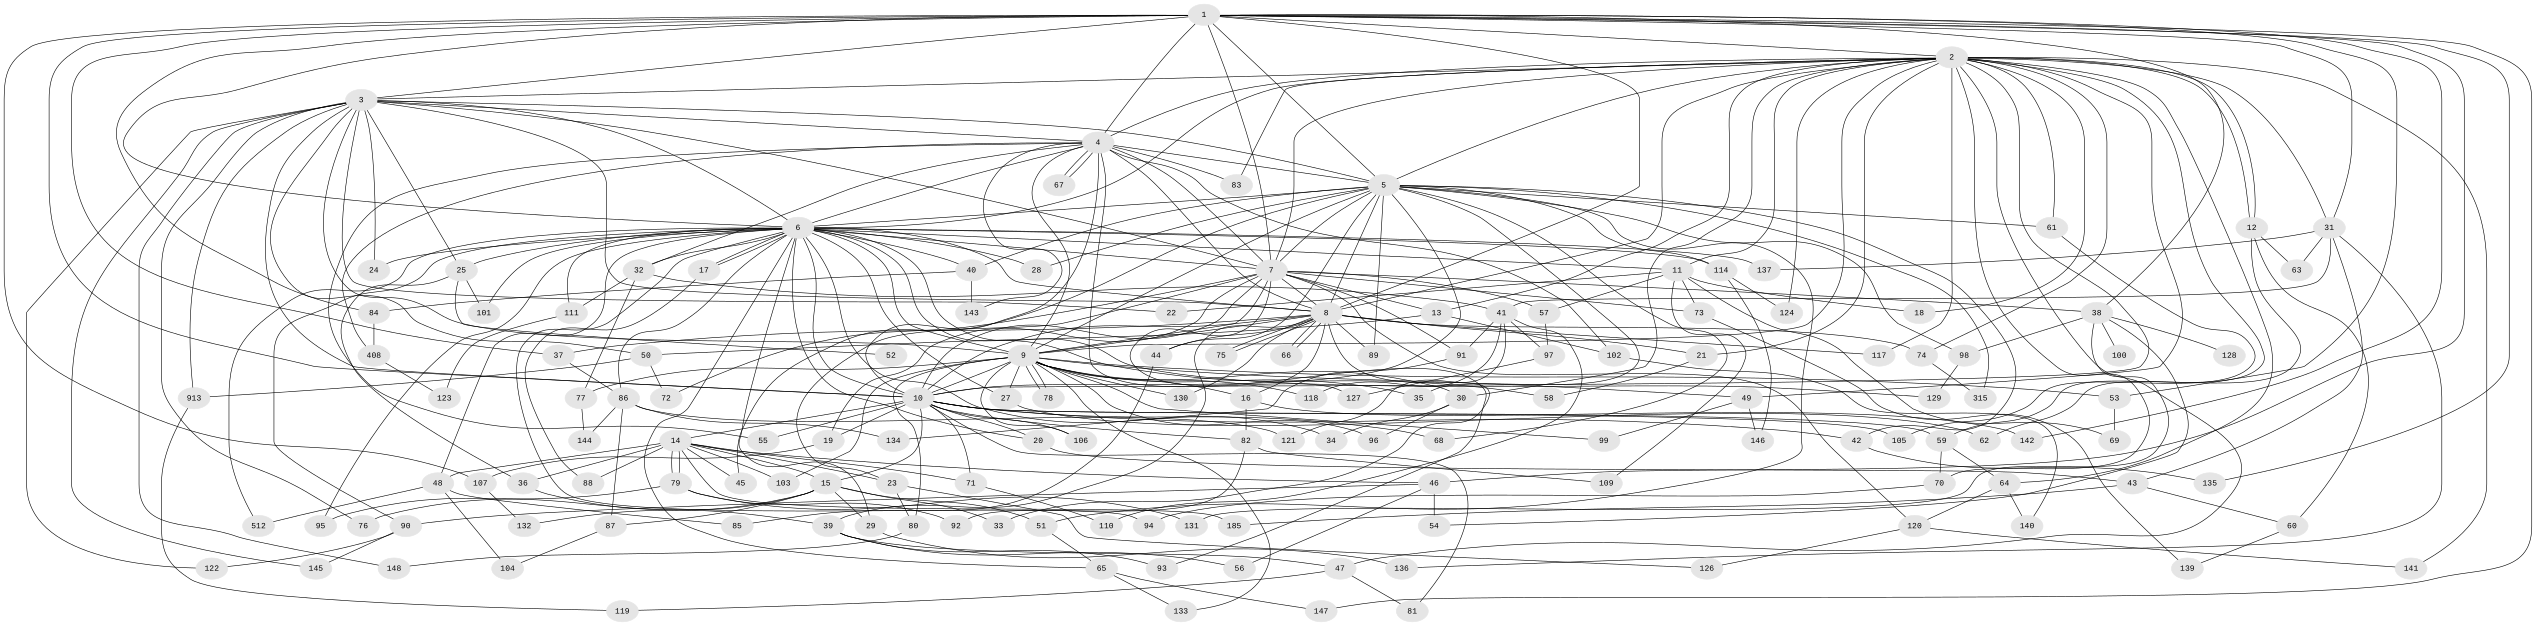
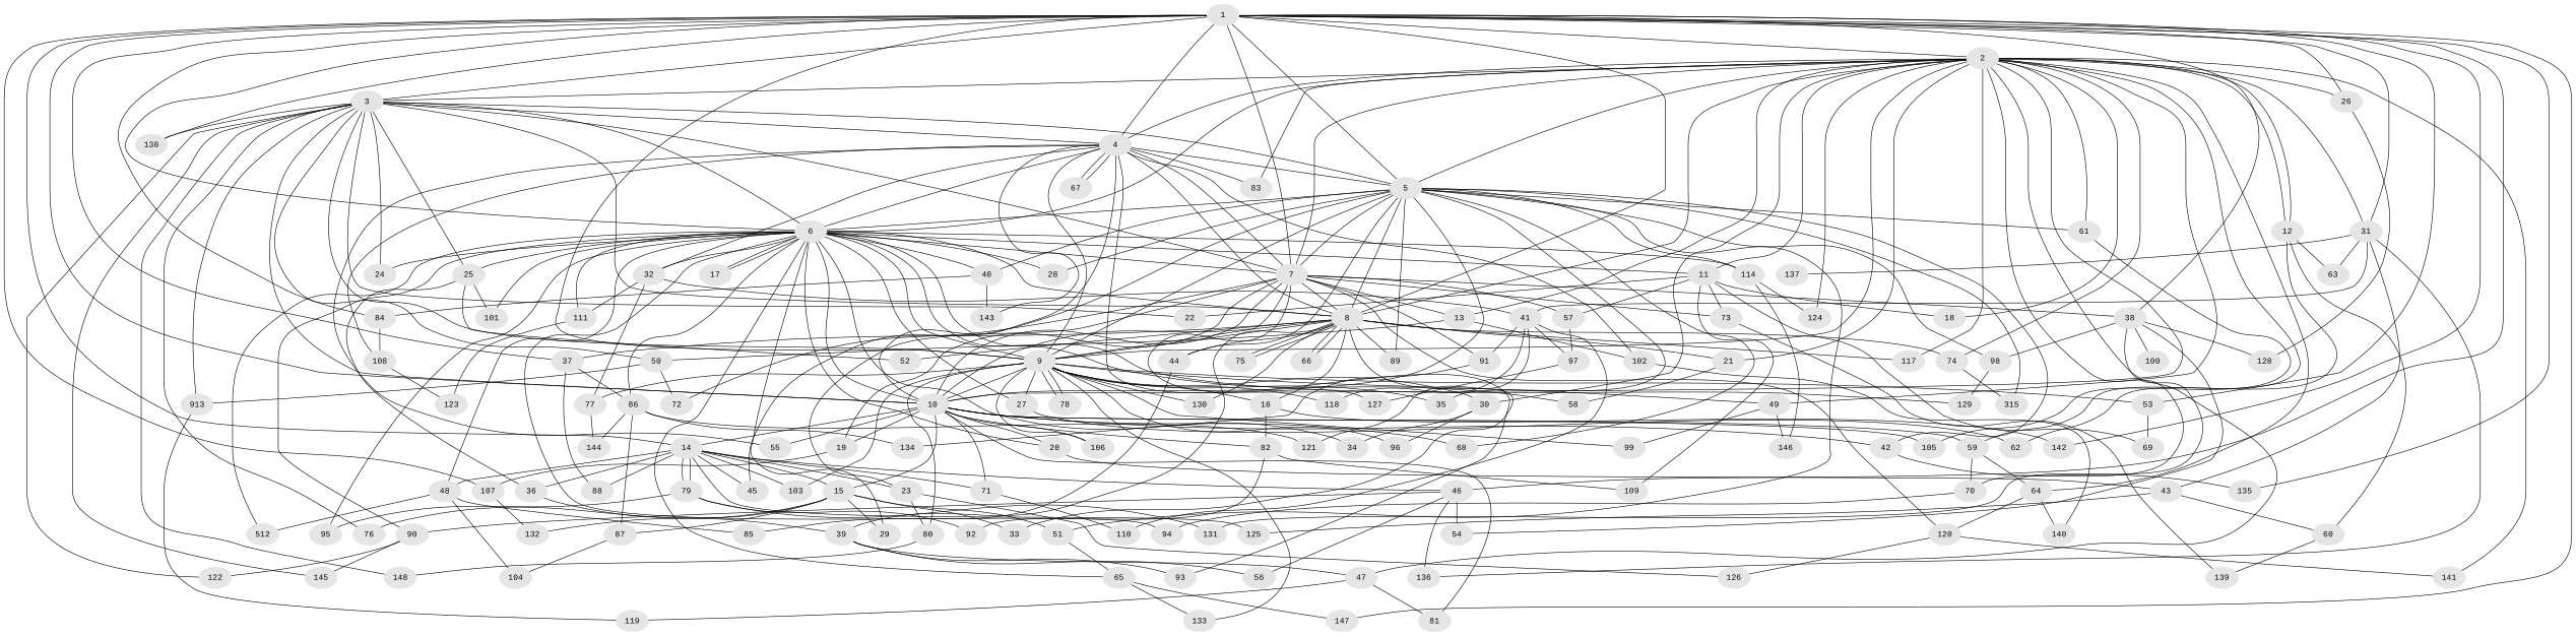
  graph {
    fontname="Liberation Mono"
    node [color=gray90 fontname="Liberation Mono" style=filled]
    edge [fontname="Liberation Mono"]
    1
    2
    3
    4
    5
    6
    7
    8
    9
    10
    14
+   26
    31
    37
    38
    46
    53
    84
    107
    135
+   138
    142
    147
    11
    12
    13
    18
    21
    30
    47
    49
    59
    61
    64
    70
    74
    83
    117
    124
    141
    22
    24
    25
    50
    76
    n46 [label=913]
    122
    145
    148
    32
    55
    67
    102
-   108 [label=408]
+   108
    127
    143
    28
    35
    40
    42
    44
    45
    51
    68
    89
    98
    114
    n68 [label=315]
    17
    20
    27
    29
    34
    48
    58
    65
    86
    90
    94
    95
    101
    111
    n83 [label=512]
    129
    137
    19
    23
    57
    72
    73
    91
    93
    120
    16
    33
    39
    52
    66
    75
    130
    77
    78
    80
    96
    99
    103
    106
    118
    133
    15
    71
    81
    82
    105
    36
    79
    88
-   125 [label=185]
+   125
    128
    63
    43
    41
    136
    54
    100
    131
    56
    69
    132
    109
    60
    62
    119
    146
    140
    123
    85
    104
    87
    121
    144
    134
    126
    97
    139
    110
    92
    1 -- 2
    1 -- 3
    1 -- 4
    1 -- 5
    1 -- 6
    1 -- 7
    1 -- 8
+   1 -- 9
    1 -- 10
+   1 -- 14
+   1 -- 26
    1 -- 31
    1 -- 37
    1 -- 38
    1 -- 46
    1 -- 53
    1 -- 84
    1 -- 107
    1 -- 135
+   1 -- 138
    1 -- 142
    1 -- 147
    2 -- 3
    2 -- 4
    2 -- 5
    2 -- 6
    2 -- 7
    2 -- 8
    2 -- 9
    2 -- 10
+   2 -- 26
    2 -- 31
    2 -- 11
    2 -- 12
    2 -- 12
    2 -- 13
    2 -- 18
    2 -- 21
    2 -- 30
    2 -- 47
    2 -- 49
    2 -- 59
    2 -- 61
    2 -- 64
    2 -- 70
    2 -- 74
    2 -- 83
    2 -- 117
    2 -- 124
    2 -- 141
    3 -- 4
    3 -- 5
    3 -- 6
    3 -- 7
    3 -- 8
    3 -- 9
    3 -- 10
+   3 -- 138
    3 -- 22
    3 -- 24
    3 -- 25
    3 -- 50
    3 -- 76
    3 -- n46
    3 -- 122
    3 -- 145
    3 -- 148
    4 -- 5
    4 -- 6
    4 -- 7
    4 -- 8
    4 -- 9
    4 -- 10
    4 -- 83
    4 -- 32
    4 -- 55
    4 -- 67
    4 -- 67
    4 -- 102
    4 -- 108
    4 -- 127
    4 -- 143
    5 -- 6
    5 -- 7
    5 -- 8
    5 -- 9
    5 -- 10
    5 -- 61
    5 -- 28
    5 -- 35
    5 -- 40
    5 -- 42
    5 -- 44
    5 -- 45
    5 -- 51
    5 -- 68
    5 -- 89
    5 -- 98
    5 -- 114
    5 -- n68
    6 -- 7
    6 -- 8
    6 -- 9
    6 -- 10
    6 -- 11
    6 -- 24
    6 -- 25
    6 -- 32
    6 -- 28
    6 -- 40
    6 -- 114
    6 -- 17
    6 -- 17
    6 -- 20
    6 -- 27
    6 -- 29
    6 -- 34
    6 -- 48
    6 -- 58
    6 -- 65
    6 -- 86
    6 -- 90
    6 -- 94
    6 -- 95
    6 -- 101
    6 -- 111
    6 -- n83
    6 -- 129
-   6 -- 137
    7 -- 8
    7 -- 9
    7 -- 10
    7 -- 38
    7 -- 13
    7 -- 19
    7 -- 23
    7 -- 57
    7 -- 72
    7 -- 73
    7 -- 91
    7 -- 93
    7 -- 120
    8 -- 9
    8 -- 10
    8 -- 37
    8 -- 21
    8 -- 74
    8 -- 117
    8 -- 44
    8 -- 89
    8 -- 16
    8 -- 33
    8 -- 39
+   8 -- 52
    8 -- 66
    8 -- 66
    8 -- 75
    8 -- 75
    8 -- 130
    9 -- 10
    9 -- 53
    9 -- 30
    9 -- 49
    9 -- 35
    9 -- 27
    9 -- 16
    9 -- 130
    9 -- 77
    9 -- 78
    9 -- 78
    9 -- 80
    9 -- 96
    9 -- 99
    9 -- 103
    9 -- 106
    9 -- 118
    9 -- 133
    10 -- 14
    10 -- 59
    10 -- 55
    10 -- 42
    10 -- 68
    10 -- 20
    10 -- 19
    10 -- 106
    10 -- 15
    10 -- 71
    10 -- 81
    10 -- 82
    10 -- 105
    14 -- 46
    14 -- 45
    14 -- 48
    14 -- 23
    14 -- 103
    14 -- 15
    14 -- 71
    14 -- 36
    14 -- 79
    14 -- 79
    14 -- 88
    14 -- 125
+   26 -- 128
    31 -- 137
    31 -- 63
    31 -- 43
    31 -- 41
    31 -- 136
    37 -- 86
    38 -- 98
    38 -- 128
    38 -- 54
    38 -- 100
    38 -- 131
    46 -- 90
-   29 -- 136
+   46 -- 136
    46 -- 54
    46 -- 56
    53 -- 69
    84 -- 108
    107 -- 132
    11 -- 18
    11 -- 22
    11 -- 57
    11 -- 73
    11 -- 69
    11 -- 109
    12 -- 63
    12 -- 60
    12 -- 62
    13 -- 50
    13 -- 102
    21 -- 58
    30 -- 34
    30 -- 96
    47 -- 81
    47 -- 119
    49 -- 99
    49 -- 146
    59 -- 64
    59 -- 70
    61 -- 105
    64 -- 120
    64 -- 140
    70 -- 94
    74 -- n68
    25 -- 101
    25 -- 52
    25 -- 36
    50 -- n46
    50 -- 72
    n46 -- 119
    32 -- 111
    32 -- 77
    32 -- 41
    102 -- 140
    108 -- 123
    40 -- 84
    40 -- 143
    42 -- 135
    44 -- 85
    51 -- 65
    98 -- 129
    114 -- 124
    114 -- 146
-   17 -- 88
+   37 -- 88
    20 -- 43
    27 -- 62
    48 -- n83
    48 -- 85
    48 -- 104
    65 -- 147
    65 -- 133
    86 -- 87
    86 -- 121
    86 -- 144
    86 -- 134
    90 -- 122
    90 -- 145
    111 -- 123
    19 -- 107
    23 -- 80
    23 -- 126
    57 -- 97
    73 -- 139
    91 -- 134
    120 -- 141
    120 -- 126
    16 -- 142
    16 -- 82
    39 -- 47
    39 -- 93
    39 -- 56
    77 -- 144
    80 -- 148
    15 -- 76
    15 -- 51
    15 -- 29
    15 -- 33
    15 -- 132
    15 -- 87
    71 -- 110
    82 -- 109
    82 -- 92
    36 -- 39
    79 -- 95
    79 -- 131
    79 -- 92
    43 -- 125
    43 -- 60
    41 -- 91
    41 -- 118
    41 -- 121
    41 -- 97
    41 -- 110
    60 -- 139
    87 -- 104
    97 -- 127
  }
